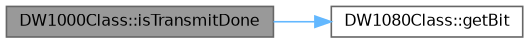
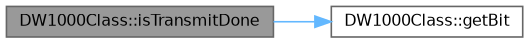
  digraph {
    rankdir=LR
    node [fontname=Helvetica fontsize=10 shape=box style=filled]
    n1 [color=gray40 fillcolor=grey60 fontcolor=black height=0.2 label="DW1000Class::isTransmitDone" width=0.4]
-   n2 [color=grey40 fillcolor=white height=0.2 label="DW1080Class::getBit" width=0.4]
+   n2 [color=grey40 fillcolor=white height=0.2 label="DW1000Class::getBit" width=0.4]
    n1 -> n2 [color=steelblue1 fontname=Helvetica fontsize=10 labelfontname=Helvetica labelfontsize=10 style=solid]
  }
